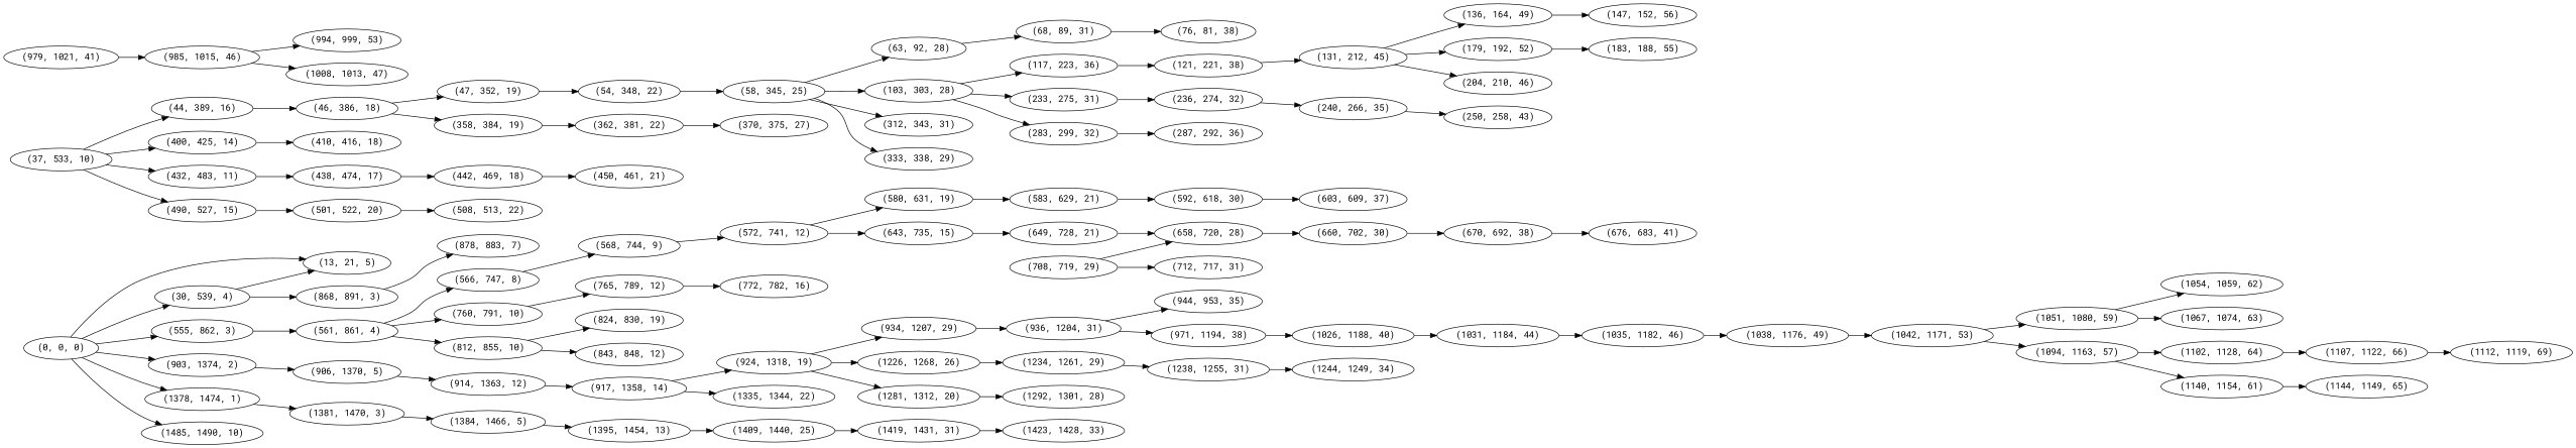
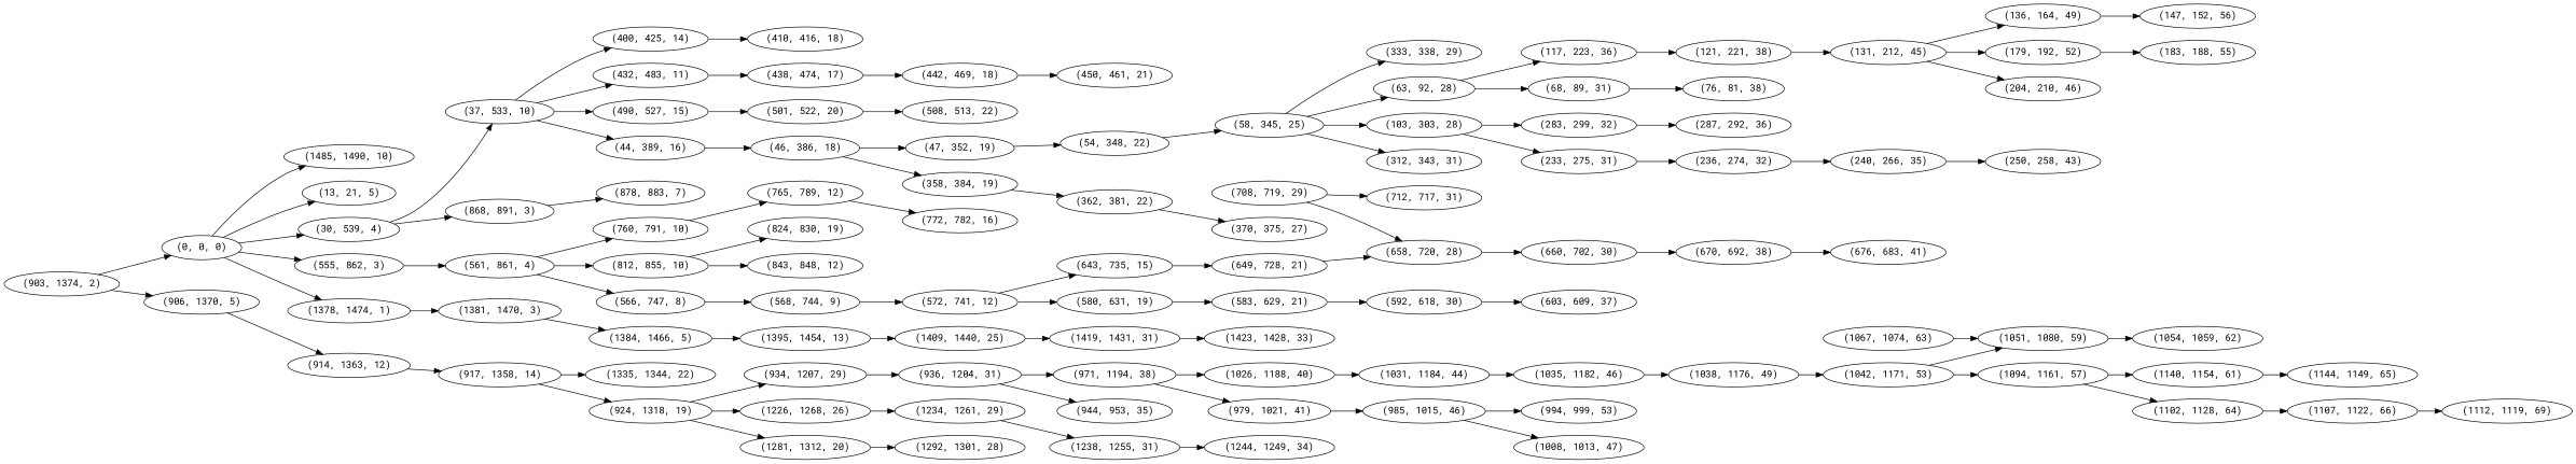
  digraph {
    fontname="Roboto Mono"
    rankdir=LR
    node [fontname="Roboto Mono"]
    edge [fontname="Roboto Mono"]
    "(0, 0, 0)"
    "(13, 21, 5)"
    "(30, 539, 4)"
    "(555, 862, 3)"
    "(903, 1374, 2)"
    "(1378, 1474, 1)"
    "(1485, 1490, 10)"
    "(868, 891, 3)"
    "(37, 533, 10)"
    "(561, 861, 4)"
    "(878, 883, 7)"
    "(906, 1370, 5)"
    "(1381, 1470, 3)"
    "(44, 389, 16)"
    "(400, 425, 14)"
    "(432, 483, 11)"
    "(490, 527, 15)"
    "(46, 386, 18)"
    "(410, 416, 18)"
    "(438, 474, 17)"
    "(501, 522, 20)"
    "(47, 352, 19)"
    "(358, 384, 19)"
    "(54, 348, 22)"
    "(362, 381, 22)"
    "(58, 345, 25)"
    "(63, 92, 28)"
    "(103, 303, 28)"
    n29 [label="(312, 343, 31)"]
    "(333, 338, 29)"
    "(68, 89, 31)"
    "(117, 223, 36)"
    "(233, 275, 31)"
    "(283, 299, 32)"
    "(76, 81, 38)"
    "(121, 221, 38)"
    "(236, 274, 32)"
    "(287, 292, 36)"
    "(131, 212, 45)"
    "(136, 164, 49)"
    "(179, 192, 52)"
    "(204, 210, 46)"
    "(147, 152, 56)"
    "(183, 188, 55)"
    "(240, 266, 35)"
    "(250, 258, 43)"
    "(370, 375, 27)"
    "(442, 469, 18)"
    "(450, 461, 21)"
    "(508, 513, 22)"
    "(566, 747, 8)"
    "(760, 791, 10)"
    "(812, 855, 10)"
    "(568, 744, 9)"
    "(765, 789, 12)"
    "(824, 830, 19)"
    "(843, 848, 12)"
    "(572, 741, 12)"
    "(580, 631, 19)"
    "(643, 735, 15)"
    "(583, 629, 21)"
    "(649, 728, 21)"
    "(592, 618, 30)"
    "(603, 609, 37)"
    "(658, 720, 28)"
    "(660, 702, 30)"
    "(670, 692, 38)"
    "(708, 719, 29)"
    "(712, 717, 31)"
    "(676, 683, 41)"
    "(772, 782, 16)"
    "(914, 1363, 12)"
    "(917, 1358, 14)"
    "(924, 1318, 19)"
    "(1335, 1344, 22)"
    "(934, 1207, 29)"
    "(1226, 1268, 26)"
    "(1281, 1312, 20)"
    "(936, 1204, 31)"
    "(1234, 1261, 29)"
    "(1292, 1301, 28)"
    "(944, 953, 35)"
    "(971, 1194, 38)"
    "(979, 1021, 41)"
    "(1026, 1188, 40)"
    "(985, 1015, 46)"
    "(1031, 1184, 44)"
    "(994, 999, 53)"
    "(1008, 1013, 47)"
    "(1035, 1182, 46)"
    "(1038, 1176, 49)"
    "(1042, 1171, 53)"
    "(1051, 1080, 59)"
-   "(1094, 1163, 57)"
+   "(1094, 1163, 57)" [label="(1094, 1161, 57)"]
    "(1054, 1059, 62)"
    "(1067, 1074, 63)"
    "(1102, 1128, 64)"
    "(1140, 1154, 61)"
    "(1107, 1122, 66)"
    "(1144, 1149, 65)"
    "(1112, 1119, 69)"
    "(1238, 1255, 31)"
    "(1244, 1249, 34)"
    "(1384, 1466, 5)"
    "(1395, 1454, 13)"
    "(1409, 1440, 25)"
    "(1419, 1431, 31)"
    "(1423, 1428, 33)"
    "(0, 0, 0)" -> "(13, 21, 5)"
    "(0, 0, 0)" -> "(30, 539, 4)"
    "(0, 0, 0)" -> "(555, 862, 3)"
-   "(0, 0, 0)" -> "(903, 1374, 2)"
+   "(903, 1374, 2)" -> "(0, 0, 0)"
    "(0, 0, 0)" -> "(1378, 1474, 1)"
    "(0, 0, 0)" -> "(1485, 1490, 10)"
    "(30, 539, 4)" -> "(868, 891, 3)"
-   "(30, 539, 4)" -> "(13, 21, 5)"
+   "(30, 539, 4)" -> "(37, 533, 10)"
    "(555, 862, 3)" -> "(561, 861, 4)"
    "(903, 1374, 2)" -> "(906, 1370, 5)"
    "(1378, 1474, 1)" -> "(1381, 1470, 3)"
    "(868, 891, 3)" -> "(878, 883, 7)"
    "(37, 533, 10)" -> "(44, 389, 16)"
    "(37, 533, 10)" -> "(400, 425, 14)"
    "(37, 533, 10)" -> "(432, 483, 11)"
    "(37, 533, 10)" -> "(490, 527, 15)"
    "(561, 861, 4)" -> "(566, 747, 8)"
    "(561, 861, 4)" -> "(760, 791, 10)"
    "(561, 861, 4)" -> "(812, 855, 10)"
    "(906, 1370, 5)" -> "(914, 1363, 12)"
    "(1381, 1470, 3)" -> "(1384, 1466, 5)"
    "(44, 389, 16)" -> "(46, 386, 18)"
    "(400, 425, 14)" -> "(410, 416, 18)"
    "(432, 483, 11)" -> "(438, 474, 17)"
    "(490, 527, 15)" -> "(501, 522, 20)"
    "(46, 386, 18)" -> "(47, 352, 19)"
    "(46, 386, 18)" -> "(358, 384, 19)"
    "(438, 474, 17)" -> "(442, 469, 18)"
    "(501, 522, 20)" -> "(508, 513, 22)"
    "(47, 352, 19)" -> "(54, 348, 22)"
    "(358, 384, 19)" -> "(362, 381, 22)"
    "(54, 348, 22)" -> "(58, 345, 25)"
    "(362, 381, 22)" -> "(370, 375, 27)"
    "(58, 345, 25)" -> "(63, 92, 28)"
    "(58, 345, 25)" -> "(103, 303, 28)"
    "(58, 345, 25)" -> n29
    "(58, 345, 25)" -> "(333, 338, 29)"
    "(63, 92, 28)" -> "(68, 89, 31)"
-   "(103, 303, 28)" -> "(117, 223, 36)"
+   "(63, 92, 28)" -> "(117, 223, 36)"
    "(103, 303, 28)" -> "(233, 275, 31)"
    "(103, 303, 28)" -> "(283, 299, 32)"
    "(68, 89, 31)" -> "(76, 81, 38)"
    "(117, 223, 36)" -> "(121, 221, 38)"
    "(233, 275, 31)" -> "(236, 274, 32)"
    "(283, 299, 32)" -> "(287, 292, 36)"
    "(121, 221, 38)" -> "(131, 212, 45)"
    "(236, 274, 32)" -> "(240, 266, 35)"
    "(131, 212, 45)" -> "(136, 164, 49)"
    "(131, 212, 45)" -> "(179, 192, 52)"
    "(131, 212, 45)" -> "(204, 210, 46)"
    "(136, 164, 49)" -> "(147, 152, 56)"
    "(179, 192, 52)" -> "(183, 188, 55)"
    "(240, 266, 35)" -> "(250, 258, 43)"
    "(442, 469, 18)" -> "(450, 461, 21)"
    "(566, 747, 8)" -> "(568, 744, 9)"
    "(760, 791, 10)" -> "(765, 789, 12)"
    "(812, 855, 10)" -> "(824, 830, 19)"
    "(812, 855, 10)" -> "(843, 848, 12)"
    "(568, 744, 9)" -> "(572, 741, 12)"
    "(765, 789, 12)" -> "(772, 782, 16)"
    "(572, 741, 12)" -> "(580, 631, 19)"
    "(572, 741, 12)" -> "(643, 735, 15)"
    "(580, 631, 19)" -> "(583, 629, 21)"
    "(643, 735, 15)" -> "(649, 728, 21)"
    "(583, 629, 21)" -> "(592, 618, 30)"
    "(649, 728, 21)" -> "(658, 720, 28)"
    "(592, 618, 30)" -> "(603, 609, 37)"
    "(658, 720, 28)" -> "(660, 702, 30)"
    "(660, 702, 30)" -> "(670, 692, 38)"
    "(670, 692, 38)" -> "(676, 683, 41)"
    "(708, 719, 29)" -> "(658, 720, 28)"
    "(708, 719, 29)" -> "(712, 717, 31)"
    "(914, 1363, 12)" -> "(917, 1358, 14)"
    "(917, 1358, 14)" -> "(924, 1318, 19)"
    "(917, 1358, 14)" -> "(1335, 1344, 22)"
    "(924, 1318, 19)" -> "(934, 1207, 29)"
    "(924, 1318, 19)" -> "(1226, 1268, 26)"
    "(924, 1318, 19)" -> "(1281, 1312, 20)"
    "(934, 1207, 29)" -> "(936, 1204, 31)"
    "(1226, 1268, 26)" -> "(1234, 1261, 29)"
    "(1281, 1312, 20)" -> "(1292, 1301, 28)"
    "(936, 1204, 31)" -> "(944, 953, 35)"
    "(936, 1204, 31)" -> "(971, 1194, 38)"
    "(1234, 1261, 29)" -> "(1238, 1255, 31)"
+   "(971, 1194, 38)" -> "(979, 1021, 41)"
    "(971, 1194, 38)" -> "(1026, 1188, 40)"
    "(979, 1021, 41)" -> "(985, 1015, 46)"
    "(1026, 1188, 40)" -> "(1031, 1184, 44)"
    "(985, 1015, 46)" -> "(994, 999, 53)"
    "(985, 1015, 46)" -> "(1008, 1013, 47)"
    "(1031, 1184, 44)" -> "(1035, 1182, 46)"
    "(1035, 1182, 46)" -> "(1038, 1176, 49)"
    "(1038, 1176, 49)" -> "(1042, 1171, 53)"
    "(1042, 1171, 53)" -> "(1051, 1080, 59)"
    "(1042, 1171, 53)" -> "(1094, 1163, 57)"
    "(1051, 1080, 59)" -> "(1054, 1059, 62)"
-   "(1051, 1080, 59)" -> "(1067, 1074, 63)"
+   "(1067, 1074, 63)" -> "(1051, 1080, 59)"
    "(1094, 1163, 57)" -> "(1102, 1128, 64)"
    "(1094, 1163, 57)" -> "(1140, 1154, 61)"
    "(1102, 1128, 64)" -> "(1107, 1122, 66)"
    "(1140, 1154, 61)" -> "(1144, 1149, 65)"
    "(1107, 1122, 66)" -> "(1112, 1119, 69)"
    "(1238, 1255, 31)" -> "(1244, 1249, 34)"
    "(1384, 1466, 5)" -> "(1395, 1454, 13)"
    "(1395, 1454, 13)" -> "(1409, 1440, 25)"
    "(1409, 1440, 25)" -> "(1419, 1431, 31)"
    "(1419, 1431, 31)" -> "(1423, 1428, 33)"
  }
